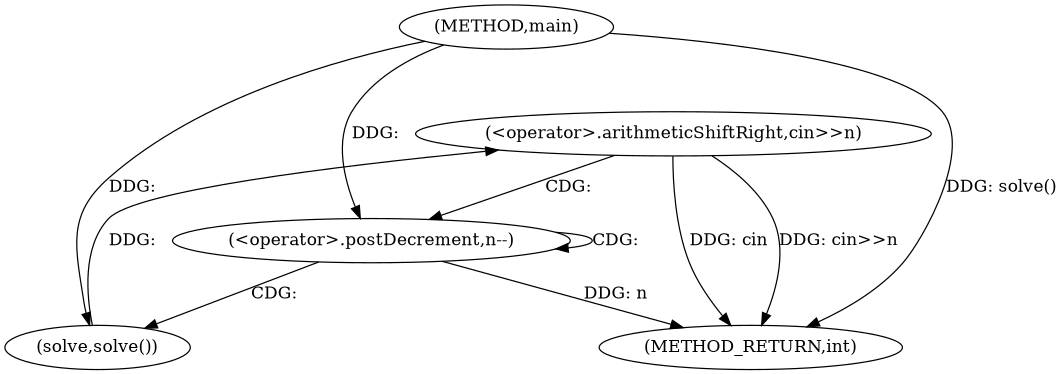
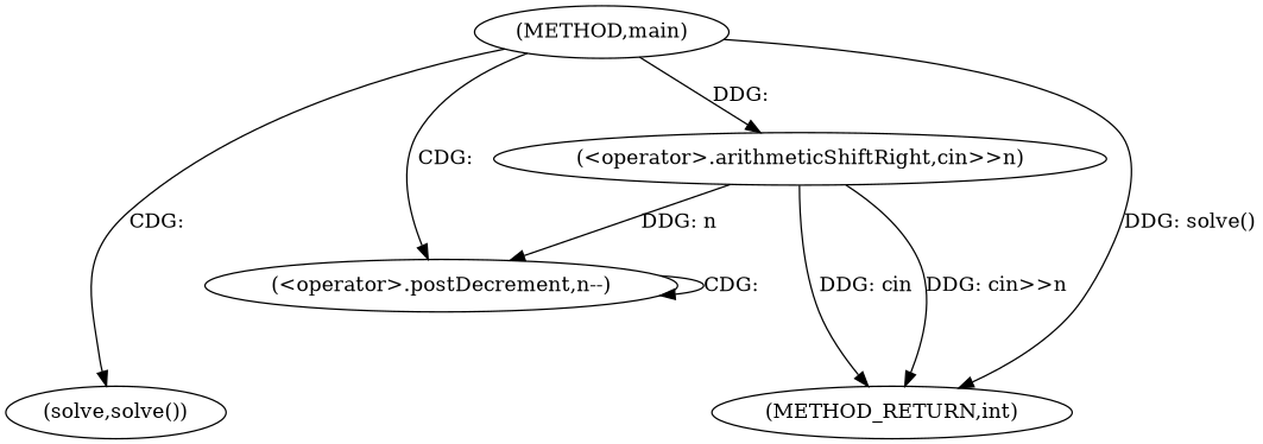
  digraph {
    n1 [label="(METHOD,main)"]
    n2 [label="(<operator>.arithmeticShiftRight,cin>>n)"]
    n3 [label="(<operator>.postDecrement,n--)"]
    n4 [label="(solve,solve())"]
    n5 [label="(METHOD_RETURN,int)"]
-   n4 -> n2 [label="DDG: "]
-   n1 -> n3 [label="DDG: "]
-   n1 -> n4 [label="DDG: "]
+   n1 -> n2 [label="DDG: "]
+   n1 -> n3 [label="CDG: "]
+   n1 -> n4 [label="CDG: "]
    n1 -> n5 [label="DDG: solve()"]
-   n2 -> n3 [label="CDG: "]
+   n2 -> n3 [label="DDG: n"]
    n2 -> n5 [label="DDG: cin>>n"]
    n2 -> n5 [label="DDG: cin"]
    n3 -> n3 [label="CDG: "]
-   n3 -> n4 [label="CDG: "]
-   n3 -> n5 [label="DDG: n"]
  }
